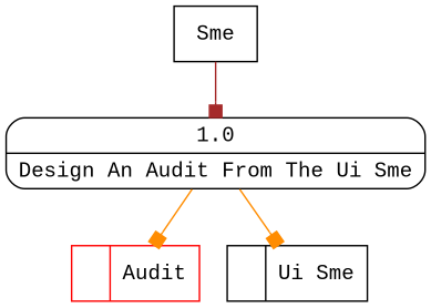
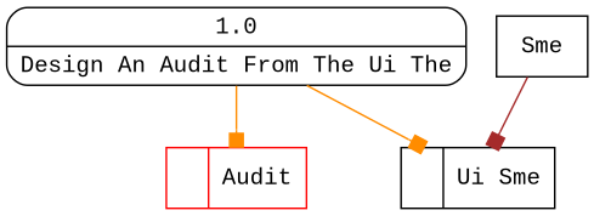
  digraph {
    fontname="Liberation Mono"
    node [fontname="Liberation Mono" shape=record]
    edge [arrowhead=box color=darkorange fontname="Liberation Mono"]
    n1 [color=red label="<f0>  |<f1> Audit "]
    n2 [label="<f0>  |<f1> Ui Sme "]
    n3 [label=Sme shape=box]
-   n4 [label="{<f0> 1.0|<f1> Design An Audit From The Ui Sme }" shape=Mrecord]
-   n3 -> n4 [color=brown]
+   n4 [label="{<f0> 1.0|<f1> Design An Audit From The Ui The }" shape=Mrecord]
+   n3 -> n2 [color=brown]
    n4 -> n1
    n4 -> n2
  }
